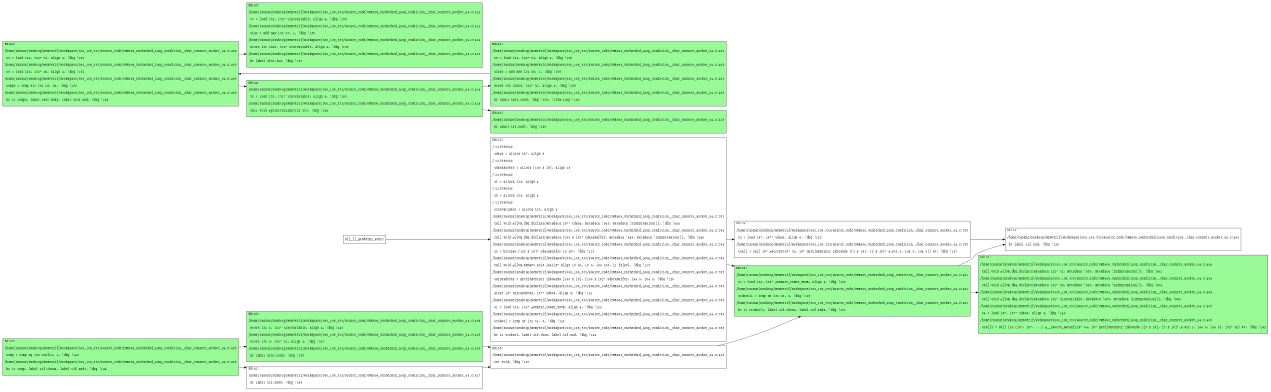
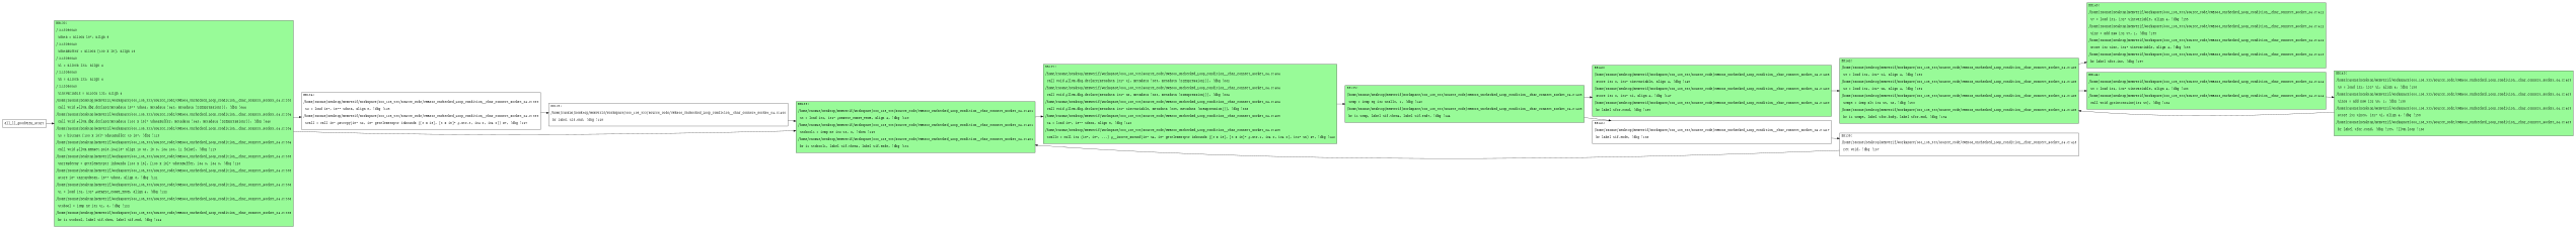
  digraph {
    fontname="Courier Prime"
    rankdir=LR
    node [fillcolor=palegreen fontname="Courier Prime" shape=record style=filled]
    edge [fontname="Courier Prime"]
    n1 [fillcolor=white label="{all_ll_goodG2B2_start}"]
-   n2 [fillcolor=white label="{BB133:\l\l/:115386040\l\n  %data = alloca i8*, align 8\l\n/:115386040\l\n  %dataBuffer = alloca [100 x i8], align 16\l\n/:115386040\l\n  %i = alloca i32, align 4\l\n/:115386040\l\n  %n = alloca i32, align 4\l\n/:115386040\l\n  %intVariable = alloca i32, align 4\l\n/home/raoxue/Desktop/MemVerif/workspace/000_108_933/source_code/CWE606_Unchecked_Loop_Condition__char_connect_socket_04.c:393\l\n  call void @llvm.dbg.declare(metadata i8** %data, metadata !643, metadata !DIExpression()), !dbg !644\l\n/home/raoxue/Desktop/MemVerif/workspace/000_108_933/source_code/CWE606_Unchecked_Loop_Condition__char_connect_socket_04.c:394\l\n  call void @llvm.dbg.declare(metadata [100 x i8]* %dataBuffer, metadata !645, metadata !DIExpression()), !dbg !646\l\n/home/raoxue/Desktop/MemVerif/workspace/000_108_933/source_code/CWE606_Unchecked_Loop_Condition__char_connect_socket_04.c:394\l\n  %0 = bitcast [100 x i8]* %dataBuffer to i8*, !dbg !119\l\n/home/raoxue/Desktop/MemVerif/workspace/000_108_933/source_code/CWE606_Unchecked_Loop_Condition__char_connect_socket_04.c:394\l\n  call void @llvm.memset.p0i8.i64(i8* align 16 %0, i8 0, i64 100, i1 false), !dbg !119\l\n/home/raoxue/Desktop/MemVerif/workspace/000_108_933/source_code/CWE606_Unchecked_Loop_Condition__char_connect_socket_04.c:395\l\n  %arraydecay = getelementptr inbounds [100 x i8], [100 x i8]* %dataBuffer, i64 0, i64 0, !dbg !120\l\n/home/raoxue/Desktop/MemVerif/workspace/000_108_933/source_code/CWE606_Unchecked_Loop_Condition__char_connect_socket_04.c:395\l\n  store i8* %arraydecay, i8** %data, align 8, !dbg !121\l\n/home/raoxue/Desktop/MemVerif/workspace/000_108_933/source_code/CWE606_Unchecked_Loop_Condition__char_connect_socket_04.c:396\l\n  %1 = load i32, i32* @STATIC_CONST_TRUE, align 4, !dbg !122\l\n/home/raoxue/Desktop/MemVerif/workspace/000_108_933/source_code/CWE606_Unchecked_Loop_Condition__char_connect_socket_04.c:396\l\n  %tobool = icmp ne i32 %1, 0, !dbg !122\l\n/home/raoxue/Desktop/MemVerif/workspace/000_108_933/source_code/CWE606_Unchecked_Loop_Condition__char_connect_socket_04.c:396\l\n  br i1 %tobool, label %if.then, label %if.end, !dbg !124\l\n}"]
+   n2 [label="{BB133:\l\l/:115386040\l\n  %data = alloca i8*, align 8\l\n/:115386040\l\n  %dataBuffer = alloca [100 x i8], align 16\l\n/:115386040\l\n  %i = alloca i32, align 4\l\n/:115386040\l\n  %n = alloca i32, align 4\l\n/:115386040\l\n  %intVariable = alloca i32, align 4\l\n/home/raoxue/Desktop/MemVerif/workspace/000_108_933/source_code/CWE606_Unchecked_Loop_Condition__char_connect_socket_04.c:393\l\n  call void @llvm.dbg.declare(metadata i8** %data, metadata !643, metadata !DIExpression()), !dbg !644\l\n/home/raoxue/Desktop/MemVerif/workspace/000_108_933/source_code/CWE606_Unchecked_Loop_Condition__char_connect_socket_04.c:394\l\n  call void @llvm.dbg.declare(metadata [100 x i8]* %dataBuffer, metadata !645, metadata !DIExpression()), !dbg !646\l\n/home/raoxue/Desktop/MemVerif/workspace/000_108_933/source_code/CWE606_Unchecked_Loop_Condition__char_connect_socket_04.c:394\l\n  %0 = bitcast [100 x i8]* %dataBuffer to i8*, !dbg !119\l\n/home/raoxue/Desktop/MemVerif/workspace/000_108_933/source_code/CWE606_Unchecked_Loop_Condition__char_connect_socket_04.c:394\l\n  call void @llvm.memset.p0i8.i64(i8* align 16 %0, i8 0, i64 100, i1 false), !dbg !119\l\n/home/raoxue/Desktop/MemVerif/workspace/000_108_933/source_code/CWE606_Unchecked_Loop_Condition__char_connect_socket_04.c:395\l\n  %arraydecay = getelementptr inbounds [100 x i8], [100 x i8]* %dataBuffer, i64 0, i64 0, !dbg !120\l\n/home/raoxue/Desktop/MemVerif/workspace/000_108_933/source_code/CWE606_Unchecked_Loop_Condition__char_connect_socket_04.c:395\l\n  store i8* %arraydecay, i8** %data, align 8, !dbg !121\l\n/home/raoxue/Desktop/MemVerif/workspace/000_108_933/source_code/CWE606_Unchecked_Loop_Condition__char_connect_socket_04.c:396\l\n  %1 = load i32, i32* @STATIC_CONST_TRUE, align 4, !dbg !122\l\n/home/raoxue/Desktop/MemVerif/workspace/000_108_933/source_code/CWE606_Unchecked_Loop_Condition__char_connect_socket_04.c:396\l\n  %tobool = icmp ne i32 %1, 0, !dbg !122\l\n/home/raoxue/Desktop/MemVerif/workspace/000_108_933/source_code/CWE606_Unchecked_Loop_Condition__char_connect_socket_04.c:396\l\n  br i1 %tobool, label %if.then, label %if.end, !dbg !124\l\n}"]
    n3 [fillcolor=white label="{BB134:\l\l/home/raoxue/Desktop/MemVerif/workspace/000_108_933/source_code/CWE606_Unchecked_Loop_Condition__char_connect_socket_04.c:399\l\n  %2 = load i8*, i8** %data, align 8, !dbg !125\l\n/home/raoxue/Desktop/MemVerif/workspace/000_108_933/source_code/CWE606_Unchecked_Loop_Condition__char_connect_socket_04.c:399\l\n  %call = call i8* @strcpy(i8* %2, i8* getelementptr inbounds ([3 x i8], [3 x i8]* @.str.3, i64 0, i64 0)) #7, !dbg !127\l\n}"]
-   n4 [label="{BB135:\l\l/home/raoxue/Desktop/MemVerif/workspace/000_108_933/source_code/CWE606_Unchecked_Loop_Condition__char_connect_socket_04.c:401\l\n  %3 = load i32, i32* @STATIC_CONST_TRUE, align 4, !dbg !129\l\n/home/raoxue/Desktop/MemVerif/workspace/000_108_933/source_code/CWE606_Unchecked_Loop_Condition__char_connect_socket_04.c:401\l\n  %tobool1 = icmp ne i32 %3, 0, !dbg !129\l\n/home/raoxue/Desktop/MemVerif/workspace/000_108_933/source_code/CWE606_Unchecked_Loop_Condition__char_connect_socket_04.c:401\l\n  br i1 %tobool1, label %if.then2, label %if.end8, !dbg !131\l\n}"]
+   n4 [label="{BB135:\l\l/home/raoxue/Desktop/MemVerif/workspace/000_108_933/source_code/CWE606_Unchecked_Loop_Condition__char_connect_socket_04.c:401\l\n  %3 = load i32, i32* @STATIC_CONST_TRUE, align 4, !dbg !129\l\n/home/raoxue/Desktop/MemVerif/workspace/000_108_933/source_code/CWE606_Unchecked_Loop_Condition__char_connect_socket_04.c:401\l\n  %tobool1 = icmp ne i32 %3, 0, !then !129\l\n/home/raoxue/Desktop/MemVerif/workspace/000_108_933/source_code/CWE606_Unchecked_Loop_Condition__char_connect_socket_04.c:401\l\n  br i1 %tobool1, label %if.then2, label %if.end8, !dbg !131\l\n}"]
    n5 [fillcolor=white label="{BB136:\l\l/home/raoxue/Desktop/MemVerif/workspace/000_108_933/source_code/CWE606_Unchecked_Loop_Condition__char_connect_socket_04.c:400\l\n  br label %if.end, !dbg !128\l\n}"]
    n6 [label="{BB137:\l\l/home/raoxue/Desktop/MemVerif/workspace/000_108_933/source_code/CWE606_Unchecked_Loop_Condition__char_connect_socket_04.c:404\l\n  call void @llvm.dbg.declare(metadata i32* %i, metadata !659, metadata !DIExpression()), !dbg !662\l\n/home/raoxue/Desktop/MemVerif/workspace/000_108_933/source_code/CWE606_Unchecked_Loop_Condition__char_connect_socket_04.c:404\l\n  call void @llvm.dbg.declare(metadata i32* %n, metadata !663, metadata !DIExpression()), !dbg !664\l\n/home/raoxue/Desktop/MemVerif/workspace/000_108_933/source_code/CWE606_Unchecked_Loop_Condition__char_connect_socket_04.c:404\l\n  call void @llvm.dbg.declare(metadata i32* %intVariable, metadata !665, metadata !DIExpression()), !dbg !666\l\n/home/raoxue/Desktop/MemVerif/workspace/000_108_933/source_code/CWE606_Unchecked_Loop_Condition__char_connect_socket_04.c:405\l\n  %4 = load i8*, i8** %data, align 8, !dbg !140\l\n/home/raoxue/Desktop/MemVerif/workspace/000_108_933/source_code/CWE606_Unchecked_Loop_Condition__char_connect_socket_04.c:405\l\n  %call3 = call i32 (i8*, i8*, ...) @__isoc99_sscanf(i8* %4, i8* getelementptr inbounds ([3 x i8], [3 x i8]* @.str.1, i64 0, i64 0), i32* %n) #7, !dbg !142\l\n}"]
    n7 [label="{BB139:\l\l/home/raoxue/Desktop/MemVerif/workspace/000_108_933/source_code/CWE606_Unchecked_Loop_Condition__char_connect_socket_04.c:405\l\n  %cmp = icmp eq i32 %call3, 1, !dbg !143\l\n/home/raoxue/Desktop/MemVerif/workspace/000_108_933/source_code/CWE606_Unchecked_Loop_Condition__char_connect_socket_04.c:405\l\n  br i1 %cmp, label %if.then4, label %if.end7, !dbg !144\l\n}"]
    n8 [fillcolor=white label="{BB138:\l\l/home/raoxue/Desktop/MemVerif/workspace/000_108_933/source_code/CWE606_Unchecked_Loop_Condition__char_connect_socket_04.c:418\l\n  ret void, !dbg !167\l\n}"]
    n9 [label="{BB140:\l\l/home/raoxue/Desktop/MemVerif/workspace/000_108_933/source_code/CWE606_Unchecked_Loop_Condition__char_connect_socket_04.c:408\l\n  store i32 0, i32* %intVariable, align 4, !dbg !145\l\n/home/raoxue/Desktop/MemVerif/workspace/000_108_933/source_code/CWE606_Unchecked_Loop_Condition__char_connect_socket_04.c:409\l\n  store i32 0, i32* %i, align 4, !dbg !147\l\n/home/raoxue/Desktop/MemVerif/workspace/000_108_933/source_code/CWE606_Unchecked_Loop_Condition__char_connect_socket_04.c:409\l\n  br label %for.cond, !dbg !189\l\n}"]
    n10 [fillcolor=white label="{BB141:\l\l/home/raoxue/Desktop/MemVerif/workspace/000_108_933/source_code/CWE606_Unchecked_Loop_Condition__char_connect_socket_04.c:417\l\n  br label %if.end8, !dbg !166\l\n}"]
    n11 [label="{BB142:\l\l/home/raoxue/Desktop/MemVerif/workspace/000_108_933/source_code/CWE606_Unchecked_Loop_Condition__char_connect_socket_04.c:409\l\n  %5 = load i32, i32* %i, align 4, !dbg !150\l\n/home/raoxue/Desktop/MemVerif/workspace/000_108_933/source_code/CWE606_Unchecked_Loop_Condition__char_connect_socket_04.c:409\l\n  %6 = load i32, i32* %n, align 4, !dbg !152\l\n/home/raoxue/Desktop/MemVerif/workspace/000_108_933/source_code/CWE606_Unchecked_Loop_Condition__char_connect_socket_04.c:409\l\n  %cmp5 = icmp slt i32 %5, %6, !dbg !153\l\n/home/raoxue/Desktop/MemVerif/workspace/000_108_933/source_code/CWE606_Unchecked_Loop_Condition__char_connect_socket_04.c:409\l\n  br i1 %cmp5, label %for.body, label %for.end, !dbg !154\l\n}"]
    n12 [label="{BB143:\l\l/home/raoxue/Desktop/MemVerif/workspace/000_108_933/source_code/CWE606_Unchecked_Loop_Condition__char_connect_socket_04.c:412\l\n  %7 = load i32, i32* %intVariable, align 4, !dbg !155\l\n/home/raoxue/Desktop/MemVerif/workspace/000_108_933/source_code/CWE606_Unchecked_Loop_Condition__char_connect_socket_04.c:412\l\n  %inc = add nsw i32 %7, 1, !dbg !155\l\n/home/raoxue/Desktop/MemVerif/workspace/000_108_933/source_code/CWE606_Unchecked_Loop_Condition__char_connect_socket_04.c:412\l\n  store i32 %inc, i32* %intVariable, align 4, !dbg !155\l\n/home/raoxue/Desktop/MemVerif/workspace/000_108_933/source_code/CWE606_Unchecked_Loop_Condition__char_connect_socket_04.c:413\l\n  br label %for.inc, !dbg !157\l\n}"]
    n13 [label="{BB144:\l\l/home/raoxue/Desktop/MemVerif/workspace/000_108_933/source_code/CWE606_Unchecked_Loop_Condition__char_connect_socket_04.c:414\l\n  %9 = load i32, i32* %intVariable, align 4, !dbg !163\l\n/home/raoxue/Desktop/MemVerif/workspace/000_108_933/source_code/CWE606_Unchecked_Loop_Condition__char_connect_socket_04.c:414\l\n  call void @printIntLine(i32 %9), !dbg !164\l\n}"]
    n14 [label="{BB145:\l\l/home/raoxue/Desktop/MemVerif/workspace/000_108_933/source_code/CWE606_Unchecked_Loop_Condition__char_connect_socket_04.c:409\l\n  %8 = load i32, i32* %i, align 4, !dbg !158\l\n/home/raoxue/Desktop/MemVerif/workspace/000_108_933/source_code/CWE606_Unchecked_Loop_Condition__char_connect_socket_04.c:409\l\n  %inc6 = add nsw i32 %8, 1, !dbg !158\l\n/home/raoxue/Desktop/MemVerif/workspace/000_108_933/source_code/CWE606_Unchecked_Loop_Condition__char_connect_socket_04.c:409\l\n  store i32 %inc6, i32* %i, align 4, !dbg !158\l\n/home/raoxue/Desktop/MemVerif/workspace/000_108_933/source_code/CWE606_Unchecked_Loop_Condition__char_connect_socket_04.c:409\l\n  br label %for.cond, !dbg !159, !llvm.loop !160\l\n}"]
-   n15 [label="{BB146:\l\l/home/raoxue/Desktop/MemVerif/workspace/000_108_933/source_code/CWE606_Unchecked_Loop_Condition__char_connect_socket_04.c:415\l\n  br label %if.end7, !dbg !165\l\n}"]
    n1 -> n2
    n2 -> n3
    n2 -> n4
    n3 -> n5
    n4 -> n6
-   n4 -> n5
+   n5 -> n4
+   n6 -> n7
    n7 -> n9
    n7 -> n10
    n8 -> n4
-   n9 -> n8
+   n9 -> n11
    n10 -> n8
    n11 -> n12
    n11 -> n13
    n13 -> n14
-   n13 -> n15
    n14 -> n11
  }
